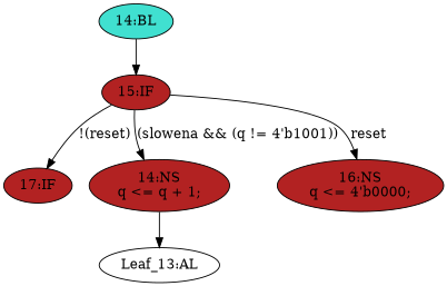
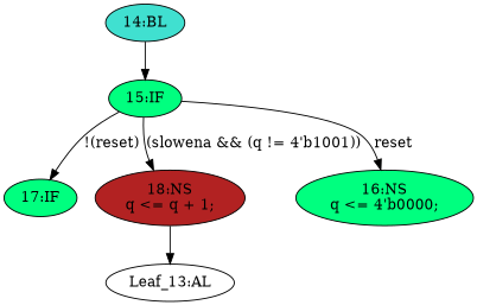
  strict digraph {
    node [fillcolor=springgreen statements="[]" style=filled typ=IfStatement]
    edge [cond="[]" lineno=None]
-   n1 [ast="<pyverilog.vparser.ast.IfStatement object at 0x7f8cbf6c4210>" fillcolor=firebrick label="17:IF"]
-   n2 [ast="<pyverilog.vparser.ast.NonblockingSubstitution object at 0x7f8cbf6c4390>" fillcolor=firebrick label="14:NS\nq <= q + 1;" statements="[<pyverilog.vparser.ast.NonblockingSubstitution object at 0x7f8cbf6c4390>]" typ=NonblockingSubstitution]
+   n1 [ast="<pyverilog.vparser.ast.IfStatement object at 0x7f8cbf6c4210>" label="17:IF"]
+   n2 [ast="<pyverilog.vparser.ast.NonblockingSubstitution object at 0x7f8cbf6c4390>" fillcolor=firebrick label="18:NS\nq <= q + 1;" statements="[<pyverilog.vparser.ast.NonblockingSubstitution object at 0x7f8cbf6c4390>]" typ=NonblockingSubstitution]
    n3 [def_var="['q']" label="Leaf_13:AL" fillcolor="" statements="" style="" typ=""]
    n4 [ast="<pyverilog.vparser.ast.Block object at 0x7f8cbf6c46d0>" fillcolor=turquoise label="14:BL" typ=Block]
-   n5 [ast="<pyverilog.vparser.ast.IfStatement object at 0x7f8cbf6c4710>" fillcolor=firebrick label="15:IF"]
-   n6 [ast="<pyverilog.vparser.ast.NonblockingSubstitution object at 0x7f8cbf6c4750>" fillcolor=firebrick label="16:NS\nq <= 4'b0000;" statements="[<pyverilog.vparser.ast.NonblockingSubstitution object at 0x7f8cbf6c4750>]" typ=NonblockingSubstitution]
+   n5 [ast="<pyverilog.vparser.ast.IfStatement object at 0x7f8cbf6c4710>" label="15:IF"]
+   n6 [ast="<pyverilog.vparser.ast.NonblockingSubstitution object at 0x7f8cbf6c4750>" label="16:NS\nq <= 4'b0000;" statements="[<pyverilog.vparser.ast.NonblockingSubstitution object at 0x7f8cbf6c4750>]" typ=NonblockingSubstitution]
    n2 -> n3
    n4 -> n5
    n5 -> n1 [cond="['reset']" label="!(reset)" lineno=15]
    n5 -> n2 [cond="['slowena', 'q']" label="(slowena && (q != 4'b1001))" lineno=17]
    n5 -> n6 [cond="['reset']" label=reset lineno=15]
  }
